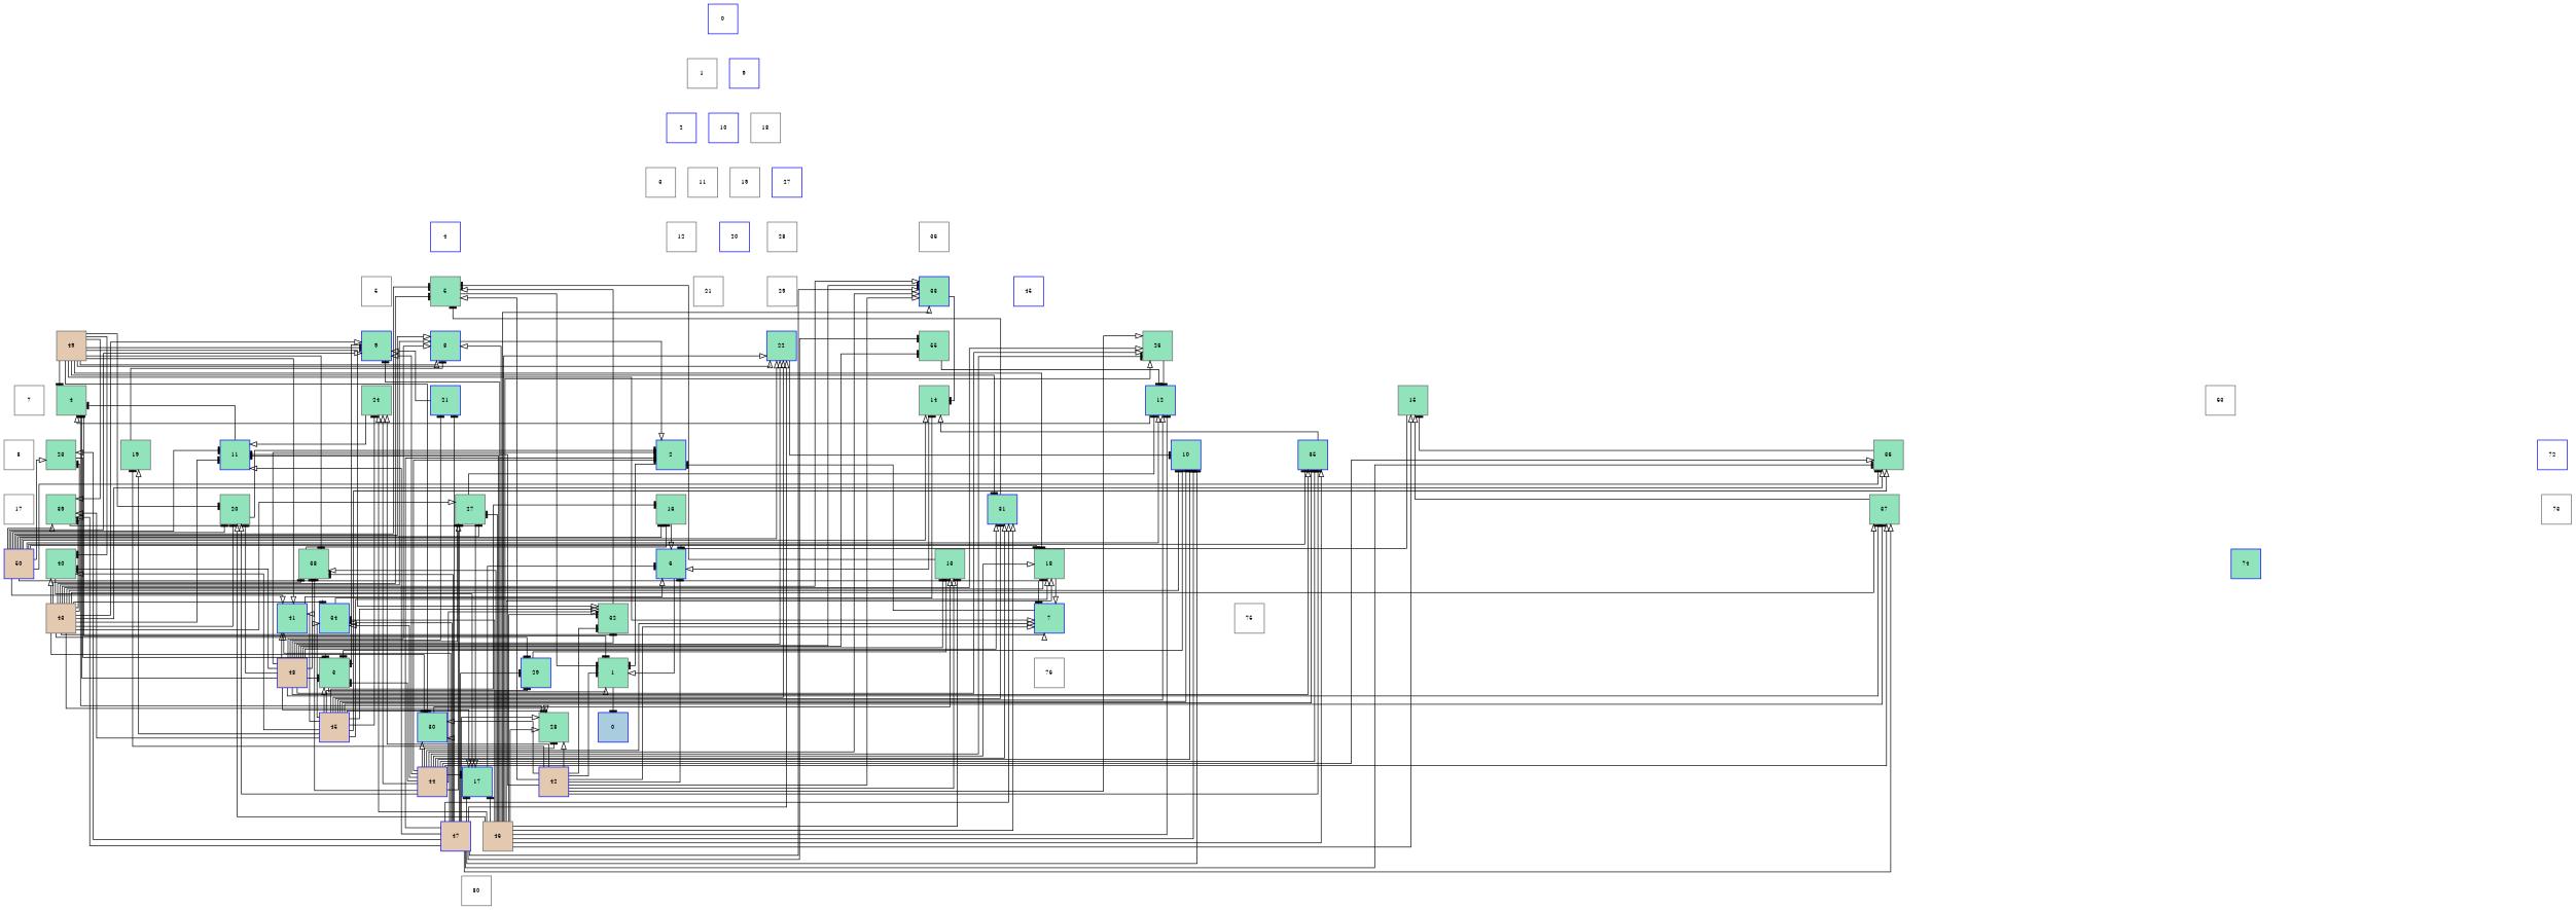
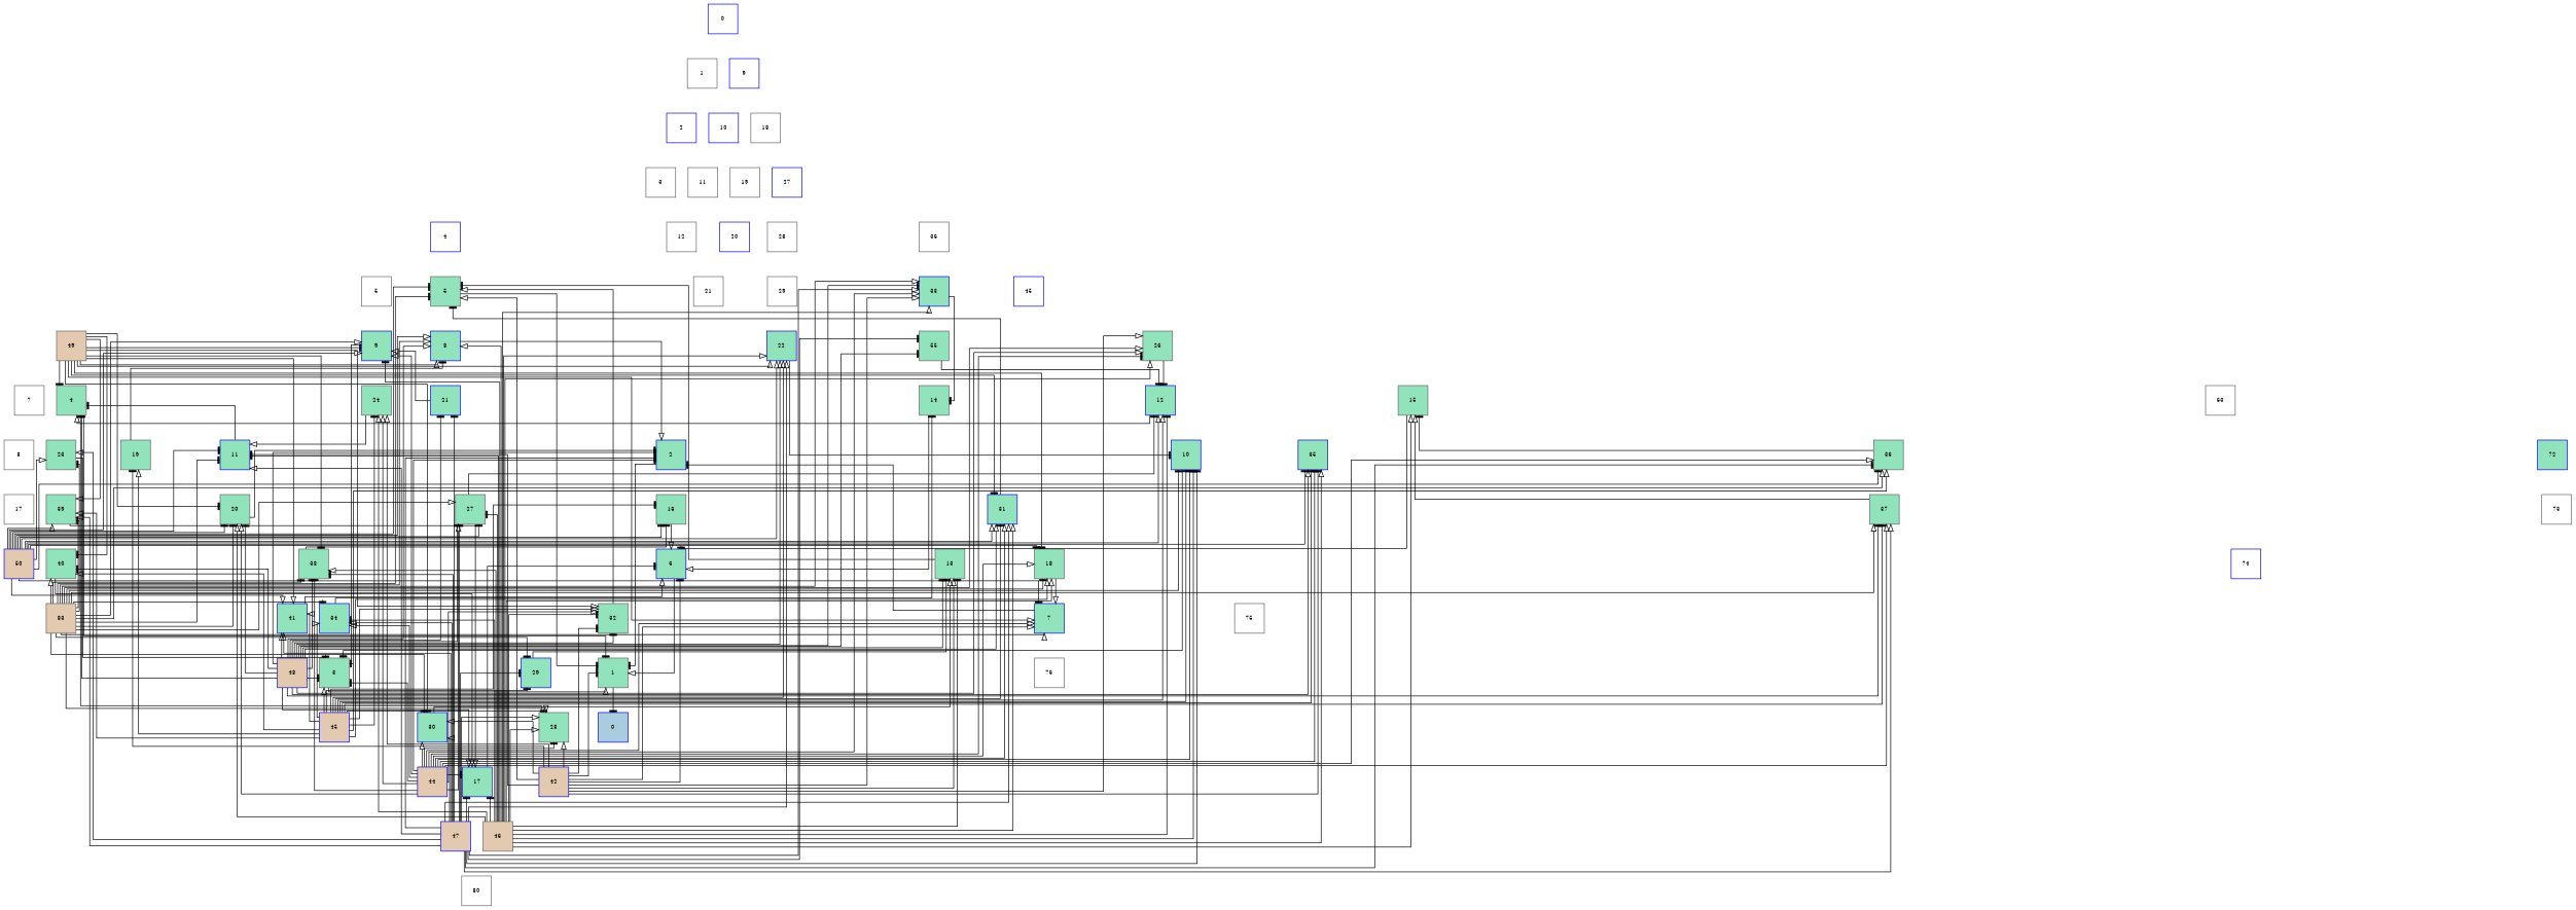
  digraph {
    rank=same
    rankdir=TB
    splines=ortho
    node [color=gray40 fillcolor="#91e3bb" fixedsize=true fontsize=8 shape=square style=filled]
    edge [constraint=false style=vis]
    n1 [color=blue fillcolor="#ffffff" label=0 width=0.6]
    n2 [fillcolor="#ffffff" label=1 width=0.6]
    n3 [color=blue fillcolor="#ffffff" label=9 width=0.6]
    n4 [color=blue fillcolor="#ffffff" label=2 width=0.6]
    n5 [color=blue fillcolor="#ffffff" label=10 width=0.6]
    n6 [fillcolor="#ffffff" label=18 width=0.6]
    n7 [fillcolor="#ffffff" label=3 width=0.6]
    n8 [fillcolor="#ffffff" label=11 width=0.6]
    n9 [fillcolor="#ffffff" label=19 width=0.6]
    n10 [color=blue fillcolor="#ffffff" label=4 width=0.6]
    n11 [fillcolor="#ffffff" label=12 width=0.6]
    n12 [color=blue fillcolor="#ffffff" label=20 width=0.6]
    n13 [fillcolor="#ffffff" label=5 width=0.6]
    n14 [label=5 width=0.6]
    n15 [fillcolor="#ffffff" label=21 width=0.6]
    n16 [fillcolor="#e3c9af" label=49 width=0.6]
    n17 [color=blue label=9 width=0.6]
    n18 [color=blue label=8 width=0.6]
    n19 [label=1 width=0.6]
    n20 [fillcolor="#ffffff" label=7 width=0.6]
    n21 [label=4 width=0.6]
    n22 [label=39 width=0.6]
    n23 [color=blue label=22 width=0.6]
    n24 [label=20 width=0.6]
    n25 [label=40 width=0.6]
    n26 [label=38 width=0.6]
    n27 [color=blue label=41 width=0.6]
    n28 [color=blue label=31 width=0.6]
    n29 [label=32 width=0.6]
    n30 [color=blue label=30 width=0.6]
    n31 [label=18 width=0.6]
    n32 [color=blue label=7 width=0.6]
    n33 [label=24 width=0.6]
    n34 [label=3 width=0.6]
    n35 [fillcolor="#ffffff" label=8 width=0.6]
    n36 [label=23 width=0.6]
    n37 [label=19 width=0.6]
    n38 [color=blue label=21 width=0.6]
    n39 [color=blue label=2 width=0.6]
    n40 [color=blue fillcolor="#e3c9af" label=50 width=0.6]
    n41 [color=blue label=17 width=0.6]
    n42 [label=14 width=0.6]
    n43 [color=blue label=10 width=0.6]
-   n44 [fillcolor="#e3c9af" label=43 width=0.6]
+   n44 [fillcolor="#e3c9af" label=83 width=0.6]
    n45 [color=blue label=6 width=0.6]
    n46 [label=16 width=0.6]
    n47 [color=blue label=34 width=0.6]
    n48 [color=blue fillcolor="#e3c9af" label=48 width=0.6]
    n49 [label=13 width=0.6]
    n50 [color=blue label=29 width=0.6]
    n51 [color=blue fillcolor="#e3c9af" label=44 width=0.6]
    n52 [label=37 width=0.6]
    n53 [label=15 width=0.6]
-   n54 [color=blue label=74 width=0.6]
+   n54 [color=blue fillcolor="#ffffff" label=74 width=0.6]
    n55 [fillcolor="#ffffff" label=75 width=0.6]
    n56 [fillcolor="#ffffff" label=76 width=0.6]
    n57 [fillcolor="#ffffff" label=17 width=0.6]
    n58 [color=blue fillcolor="#ffffff" label=27 width=0.6]
    n59 [fillcolor="#ffffff" label=28 width=0.6]
    n60 [fillcolor="#ffffff" label=29 width=0.6]
    n61 [label=28 width=0.6]
    n62 [color=blue fillcolor="#a9ccde" label=0 width=0.6]
    n63 [color=blue label=11 width=0.6]
    n64 [color=blue fillcolor="#e3c9af" label=45 width=0.6]
    n65 [label=27 width=0.6]
    n66 [color=blue label=12 width=0.6]
    n67 [color=blue label=35 width=0.6]
    n68 [label=36 width=0.6]
    n69 [fillcolor="#ffffff" label=36 width=0.6]
    n70 [color=blue label=33 width=0.6]
    n71 [label=55 width=0.6]
    n72 [color=blue fillcolor="#e3c9af" label=47 width=0.6]
    n73 [fillcolor="#e3c9af" label=46 width=0.6]
    n74 [label=26 width=0.6]
    n75 [fillcolor="#ffffff" label=73 width=0.6]
    n76 [color=blue fillcolor="#ffffff" label=45 width=0.6]
    n77 [color=blue fillcolor="#e3c9af" label=42 width=0.6]
    n78 [fillcolor="#ffffff" label=63 width=0.6]
-   n79 [color=blue fillcolor="#ffffff" label=72 width=0.6]
+   n79 [color=blue label=72 width=0.6]
    n80 [fillcolor="#ffffff" label=80 width=0.6]
    n1 -> n2 [constraint=true style=invis]
    n1 -> n3 [constraint=true style=invis]
    n2 -> n4 [constraint=true style=invis]
    n2 -> n5 [constraint=true style=invis]
    n3 -> n5 [constraint=true style=invis]
    n3 -> n6 [constraint=true style=invis]
    n4 -> n7 [constraint=true style=invis]
    n4 -> n8 [constraint=true style=invis]
    n5 -> n8 [constraint=true style=invis]
    n5 -> n9 [constraint=true style=invis]
    n6 -> n9 [constraint=true style=invis]
    n6 -> n58 [constraint=true style=invis]
    n7 -> n10 [constraint=true style=invis]
    n7 -> n11 [constraint=true style=invis]
    n8 -> n11 [constraint=true style=invis]
    n8 -> n12 [constraint=true style=invis]
    n9 -> n12 [constraint=true style=invis]
    n9 -> n59 [constraint=true style=invis]
    n10 -> n13 [constraint=true style=invis]
    n10 -> n14 [constraint=true style=invis]
    n11 -> n14 [constraint=true style=invis]
    n11 -> n15 [constraint=true style=invis]
    n12 -> n15 [constraint=true style=invis]
    n12 -> n60 [constraint=true style=invis]
    n13 -> n16 [constraint=true style=invis]
    n13 -> n17 [constraint=true style=invis]
    n14 -> n17 [constraint=true style=invis]
    n14 -> n18 [constraint=true style=invis]
    n14 -> n19 [arrowhead=tee]
    n15 -> n18 [constraint=true style=invis]
    n15 -> n23 [constraint=true style=invis]
    n16 -> n17 [arrowhead=tee]
    n16 -> n18 [arrowhead=onormal]
    n16 -> n20 [constraint=true style=invis]
    n16 -> n21 [arrowhead=tee]
    n16 -> n21 [constraint=true style=invis]
    n16 -> n22 [arrowhead=onormal]
    n16 -> n23 [arrowhead=onormal]
    n16 -> n24 [arrowhead=tee]
    n16 -> n25 [arrowhead=tee]
    n16 -> n26 [arrowhead=tee]
    n16 -> n27 [arrowhead=onormal]
    n16 -> n28 [arrowhead=tee]
    n16 -> n29 [arrowhead=onormal]
    n16 -> n30 [arrowhead=tee]
    n16 -> n31 [arrowhead=tee]
    n16 -> n32 [arrowhead=onormal]
    n17 -> n21 [constraint=true style=invis]
    n17 -> n33 [constraint=true style=invis]
    n17 -> n34 [arrowhead=tee]
    n18 -> n33 [constraint=true style=invis]
    n18 -> n38 [constraint=true style=invis]
    n18 -> n39 [arrowhead=onormal]
    n19 -> n61 [constraint=true style=invis]
    n19 -> n62 [arrowhead=tee]
    n19 -> n62 [constraint=true style=invis]
    n20 -> n35 [constraint=true style=invis]
    n20 -> n36 [constraint=true style=invis]
    n21 -> n19 [arrowhead=tee]
    n21 -> n36 [constraint=true style=invis]
    n21 -> n37 [constraint=true style=invis]
    n22 -> n25 [constraint=true style=invis]
    n22 -> n40 [constraint=true style=invis]
    n22 -> n41 [arrowhead=onormal]
    n23 -> n38 [constraint=true style=invis]
    n23 -> n42 [constraint=true style=invis]
    n23 -> n43 [arrowhead=tee]
    n24 -> n25 [constraint=true style=invis]
    n24 -> n26 [constraint=true style=invis]
    n24 -> n39 [arrowhead=tee]
    n25 -> n27 [constraint=true style=invis]
    n25 -> n41 [arrowhead=onormal]
    n25 -> n44 [constraint=true style=invis]
    n26 -> n27 [constraint=true style=invis]
    n26 -> n46 [arrowhead=tee]
    n26 -> n47 [constraint=true style=invis]
    n27 -> n34 [constraint=true style=invis]
    n27 -> n45 [arrowhead=onormal]
    n27 -> n48 [constraint=true style=invis]
    n28 -> n14 [arrowhead=tee]
    n28 -> n31 [constraint=true style=invis]
    n28 -> n49 [constraint=true style=invis]
    n29 -> n14 [arrowhead=onormal]
    n29 -> n19 [constraint=true style=invis]
    n29 -> n50 [constraint=true style=invis]
    n30 -> n41 [constraint=true style=invis]
    n30 -> n49 [arrowhead=onormal]
    n30 -> n51 [constraint=true style=invis]
    n31 -> n32 [arrowhead=onormal]
    n31 -> n32 [constraint=true style=invis]
    n31 -> n55 [constraint=true style=invis]
    n32 -> n19 [constraint=true style=invis]
    n32 -> n39 [arrowhead=tee]
    n32 -> n56 [constraint=true style=invis]
    n33 -> n37 [constraint=true style=invis]
    n33 -> n63 [arrowhead=onormal]
    n33 -> n63 [constraint=true style=invis]
    n34 -> n19 [arrowhead=onormal]
    n34 -> n30 [constraint=true style=invis]
    n34 -> n64 [constraint=true style=invis]
    n35 -> n57 [constraint=true style=invis]
    n36 -> n22 [constraint=true style=invis]
    n36 -> n34 [arrowhead=tee]
    n36 -> n57 [constraint=true style=invis]
    n37 -> n18 [arrowhead=tee]
    n37 -> n22 [constraint=true style=invis]
    n37 -> n24 [constraint=true style=invis]
    n38 -> n17 [arrowhead=onormal]
    n38 -> n39 [constraint=true style=invis]
    n38 -> n63 [constraint=true style=invis]
    n39 -> n19 [arrowhead=tee]
    n39 -> n46 [constraint=true style=invis]
    n39 -> n65 [constraint=true style=invis]
    n40 -> n14 [arrowhead=tee]
    n40 -> n17 [arrowhead=onormal]
    n40 -> n18 [arrowhead=onormal]
    n40 -> n22 [arrowhead=onormal]
    n40 -> n23 [arrowhead=onormal]
    n40 -> n24 [arrowhead=tee]
    n40 -> n27 [arrowhead=onormal]
    n40 -> n31 [arrowhead=tee]
    n40 -> n32 [arrowhead=tee]
    n40 -> n36 [arrowhead=onormal]
-   n40 -> n42 [arrowhead=onormal]
+   n40 -> n28 [arrowhead=onormal]
    n40 -> n44 [constraint=true style=invis]
    n40 -> n46 [arrowhead=tee]
    n40 -> n63 [arrowhead=tee]
    n40 -> n65 [arrowhead=tee]
    n40 -> n66 [arrowhead=onormal]
    n40 -> n67 [arrowhead=tee]
    n40 -> n68 [arrowhead=tee]
    n41 -> n45 [arrowhead=tee]
    n41 -> n72 [constraint=true style=invis]
    n41 -> n73 [constraint=true style=invis]
    n42 -> n39 [constraint=true style=invis]
    n42 -> n43 [constraint=true style=invis]
    n42 -> n45 [arrowhead=onormal]
    n43 -> n28 [constraint=true style=invis]
    n43 -> n34 [arrowhead=tee]
    n43 -> n46 [constraint=true style=invis]
    n44 -> n14 [arrowhead=tee]
    n44 -> n17 [arrowhead=onormal]
    n44 -> n18 [arrowhead=onormal]
    n44 -> n22 [arrowhead=tee]
    n44 -> n24 [arrowhead=tee]
    n44 -> n25 [arrowhead=onormal]
    n44 -> n26 [arrowhead=tee]
    n44 -> n30 [arrowhead=tee]
    n44 -> n31 [arrowhead=tee]
    n44 -> n32 [arrowhead=onormal]
    n44 -> n36 [arrowhead=tee]
    n44 -> n43 [arrowhead=tee]
    n44 -> n47 [arrowhead=tee]
    n44 -> n48 [constraint=true style=invis]
    n44 -> n50 [arrowhead=tee]
    n44 -> n52 [arrowhead=onormal]
    n44 -> n61 [arrowhead=onormal]
    n44 -> n63 [arrowhead=tee]
    n44 -> n65 [arrowhead=onormal]
    n44 -> n68 [arrowhead=onormal]
    n44 -> n70 [arrowhead=onormal]
    n44 -> n74 [arrowhead=onormal]
    n45 -> n19 [arrowhead=onormal]
    n45 -> n29 [constraint=true style=invis]
    n45 -> n47 [constraint=true style=invis]
    n46 -> n45 [arrowhead=onormal]
    n46 -> n45 [constraint=true style=invis]
    n46 -> n49 [constraint=true style=invis]
    n47 -> n34 [constraint=true style=invis]
    n47 -> n42 [arrowhead=tee]
    n47 -> n50 [constraint=true style=invis]
    n48 -> n18 [arrowhead=onormal]
    n48 -> n21 [arrowhead=tee]
    n48 -> n23 [arrowhead=onormal]
    n48 -> n24 [arrowhead=tee]
    n48 -> n25 [arrowhead=tee]
    n48 -> n26 [arrowhead=tee]
    n48 -> n27 [arrowhead=onormal]
    n48 -> n28 [arrowhead=onormal]
    n48 -> n29 [arrowhead=tee]
    n48 -> n34 [arrowhead=tee]
    n48 -> n38 [arrowhead=tee]
    n48 -> n39 [arrowhead=tee]
    n48 -> n41 [arrowhead=onormal]
    n48 -> n49 [arrowhead=tee]
    n48 -> n52 [arrowhead=tee]
    n48 -> n64 [constraint=true style=invis]
    n48 -> n65 [arrowhead=tee]
    n48 -> n67 [arrowhead=onormal]
    n48 -> n70 [arrowhead=tee]
    n48 -> n71 [arrowhead=tee]
    n48 -> n74 [arrowhead=onormal]
    n49 -> n14 [arrowhead=tee]
    n49 -> n29 [constraint=true style=invis]
    n49 -> n32 [constraint=true style=invis]
    n50 -> n30 [constraint=true style=invis]
    n50 -> n49 [arrowhead=tee]
    n50 -> n61 [constraint=true style=invis]
    n51 -> n17 [arrowhead=onormal]
    n51 -> n24 [arrowhead=onormal]
    n51 -> n26 [arrowhead=tee]
    n51 -> n28 [arrowhead=onormal]
    n51 -> n29 [arrowhead=onormal]
    n51 -> n30 [arrowhead=onormal]
    n51 -> n31 [arrowhead=onormal]
    n51 -> n32 [arrowhead=onormal]
    n51 -> n33 [arrowhead=onormal]
    n51 -> n34 [arrowhead=tee]
    n51 -> n39 [arrowhead=tee]
    n51 -> n41 [arrowhead=tee]
    n51 -> n43 [arrowhead=tee]
    n51 -> n47 [arrowhead=onormal]
    n51 -> n52 [arrowhead=onormal]
    n51 -> n61 [arrowhead=tee]
    n51 -> n65 [arrowhead=onormal]
    n51 -> n67 [arrowhead=tee]
    n51 -> n68 [arrowhead=onormal]
    n51 -> n70 [arrowhead=onormal]
    n51 -> n72 [constraint=true style=invis]
    n51 -> n74 [arrowhead=tee]
    n52 -> n31 [constraint=true style=invis]
    n52 -> n53 [arrowhead=onormal]
    n52 -> n54 [constraint=true style=invis]
    n53 -> n45 [arrowhead=tee]
    n53 -> n67 [constraint=true style=invis]
    n53 -> n68 [constraint=true style=invis]
    n54 -> n55 [constraint=true style=invis]
    n55 -> n56 [constraint=true style=invis]
    n56 -> n62 [constraint=true style=invis]
    n57 -> n40 [constraint=true style=invis]
    n58 -> n59 [constraint=true style=invis]
    n58 -> n69 [constraint=true style=invis]
    n59 -> n60 [constraint=true style=invis]
    n59 -> n70 [constraint=true style=invis]
    n60 -> n23 [constraint=true style=invis]
    n60 -> n71 [constraint=true style=invis]
    n61 -> n21 [arrowhead=tee]
    n61 -> n41 [constraint=true style=invis]
    n61 -> n77 [constraint=true style=invis]
    n62 -> n77 [constraint=true style=invis]
    n63 -> n21 [arrowhead=tee]
    n63 -> n24 [constraint=true style=invis]
    n63 -> n65 [constraint=true style=invis]
    n64 -> n22 [arrowhead=onormal]
    n64 -> n23 [arrowhead=onormal]
    n64 -> n25 [arrowhead=onormal]
    n64 -> n27 [arrowhead=onormal]
    n64 -> n28 [arrowhead=tee]
    n64 -> n29 [arrowhead=onormal]
    n64 -> n31 [arrowhead=onormal]
    n64 -> n33 [arrowhead=tee]
    n64 -> n34 [arrowhead=onormal]
    n64 -> n37 [arrowhead=onormal]
    n64 -> n43 [arrowhead=tee]
    n64 -> n46 [arrowhead=tee]
    n64 -> n47 [arrowhead=onormal]
    n64 -> n50 [arrowhead=tee]
    n64 -> n51 [constraint=true style=invis]
    n64 -> n52 [arrowhead=tee]
    n64 -> n61 [arrowhead=tee]
    n64 -> n66 [arrowhead=onormal]
    n64 -> n67 [arrowhead=tee]
    n64 -> n68 [arrowhead=onormal]
    n65 -> n26 [constraint=true style=invis]
    n65 -> n45 [constraint=true style=invis]
    n65 -> n66 [arrowhead=tee]
    n66 -> n21 [arrowhead=onormal]
    n66 -> n43 [constraint=true style=invis]
    n66 -> n67 [constraint=true style=invis]
    n67 -> n28 [constraint=true style=invis]
-   n67 -> n42 [arrowhead=onormal]
    n67 -> n52 [constraint=true style=invis]
    n68 -> n52 [constraint=true style=invis]
    n68 -> n53 [arrowhead=tee]
    n68 -> n75 [constraint=true style=invis]
    n69 -> n70 [constraint=true style=invis]
    n69 -> n76 [constraint=true style=invis]
    n70 -> n42 [arrowhead=tee]
    n70 -> n71 [constraint=true style=invis]
    n70 -> n74 [constraint=true style=invis]
    n71 -> n42 [constraint=true style=invis]
    n71 -> n66 [arrowhead=tee]
    n71 -> n66 [constraint=true style=invis]
    n72 -> n22 [arrowhead=onormal]
    n72 -> n23 [arrowhead=onormal]
    n72 -> n26 [arrowhead=tee]
    n72 -> n27 [arrowhead=onormal]
    n72 -> n28 [arrowhead=onormal]
    n72 -> n30 [arrowhead=onormal]
    n72 -> n36 [arrowhead=onormal]
    n72 -> n38 [arrowhead=tee]
    n72 -> n39 [arrowhead=tee]
    n72 -> n41 [arrowhead=tee]
    n72 -> n43 [arrowhead=tee]
    n72 -> n47 [arrowhead=onormal]
    n72 -> n50 [arrowhead=tee]
    n72 -> n52 [arrowhead=onormal]
    n72 -> n61 [arrowhead=onormal]
    n72 -> n63 [arrowhead=onormal]
    n72 -> n65 [arrowhead=tee]
    n72 -> n68 [arrowhead=tee]
    n72 -> n70 [arrowhead=onormal]
    n72 -> n71 [arrowhead=tee]
    n72 -> n80 [constraint=true style=invis]
    n73 -> n17 [arrowhead=tee]
    n73 -> n18 [arrowhead=onormal]
    n73 -> n23 [arrowhead=onormal]
    n73 -> n24 [arrowhead=onormal]
    n73 -> n26 [arrowhead=onormal]
    n73 -> n28 [arrowhead=onormal]
    n73 -> n29 [arrowhead=tee]
    n73 -> n31 [arrowhead=onormal]
    n73 -> n33 [arrowhead=onormal]
    n73 -> n41 [arrowhead=tee]
    n73 -> n43 [arrowhead=tee]
    n73 -> n47 [arrowhead=tee]
    n73 -> n49 [arrowhead=tee]
    n73 -> n53 [arrowhead=onormal]
    n73 -> n61 [arrowhead=onormal]
    n73 -> n63 [arrowhead=tee]
    n73 -> n65 [arrowhead=tee]
    n73 -> n66 [arrowhead=tee]
    n73 -> n67 [arrowhead=onormal]
    n73 -> n70 [arrowhead=onormal]
    n73 -> n74 [arrowhead=onormal]
    n73 -> n80 [constraint=true style=invis]
    n74 -> n53 [constraint=true style=invis]
    n74 -> n66 [arrowhead=tee]
    n74 -> n66 [constraint=true style=invis]
    n75 -> n54 [constraint=true style=invis]
    n76 -> n74 [constraint=true style=invis]
    n77 -> n14 [arrowhead=onormal]
    n77 -> n19 [arrowhead=tee]
    n77 -> n29 [arrowhead=tee]
    n77 -> n30 [arrowhead=onormal]
    n77 -> n32 [arrowhead=onormal]
    n77 -> n33 [arrowhead=onormal]
    n77 -> n37 [arrowhead=tee]
    n77 -> n45 [arrowhead=tee]
    n77 -> n49 [arrowhead=onormal]
    n77 -> n61 [arrowhead=onormal]
    n77 -> n63 [arrowhead=tee]
    n77 -> n67 [arrowhead=tee]
    n77 -> n70 [arrowhead=onormal]
    n77 -> n73 [constraint=true style=invis]
    n77 -> n74 [arrowhead=onormal]
    n78 -> n68 [constraint=true style=invis]
    n78 -> n79 [constraint=true style=invis]
    n79 -> n75 [constraint=true style=invis]
  }
